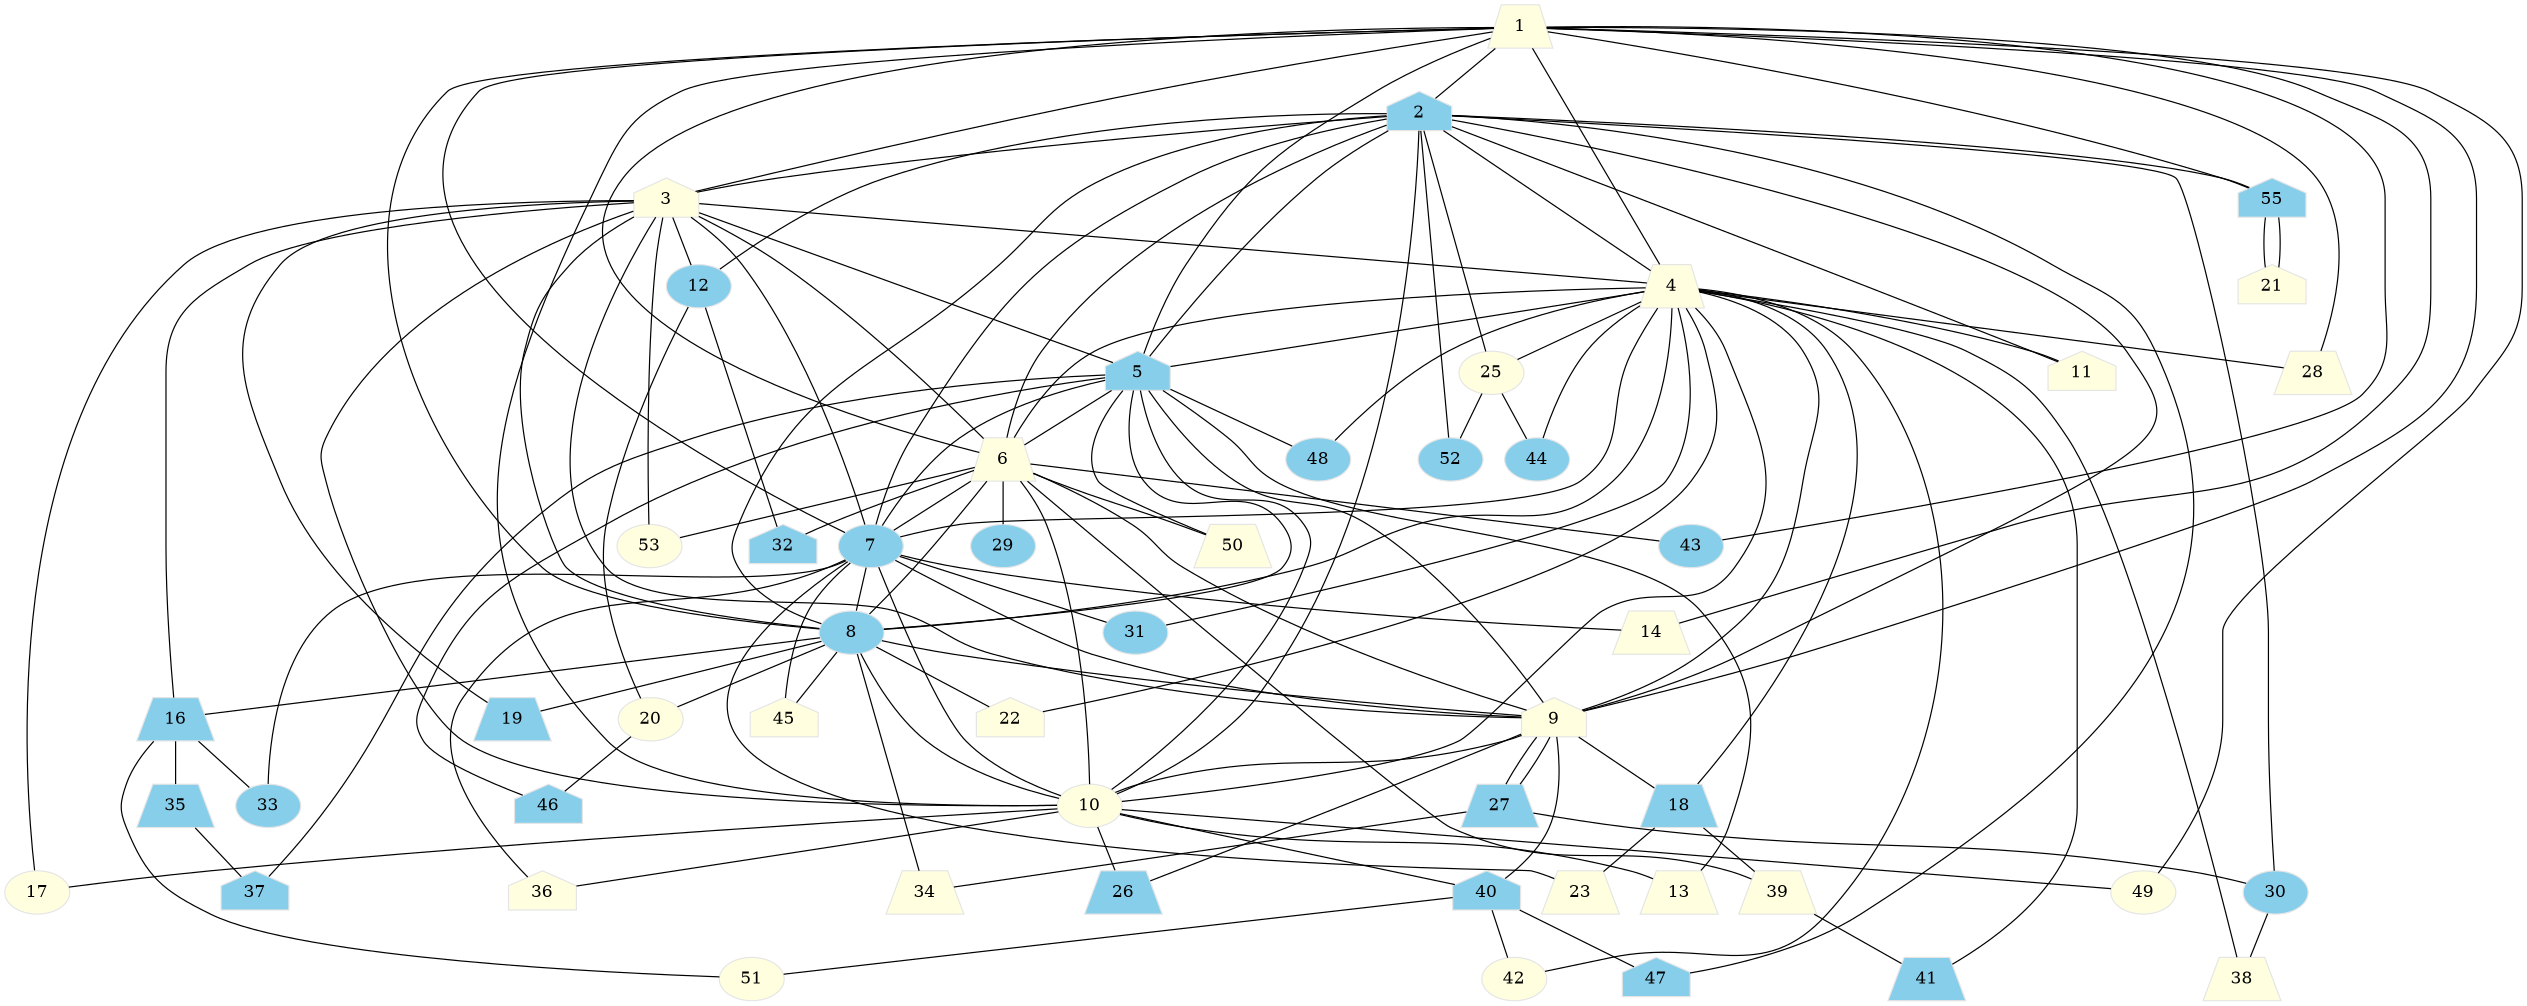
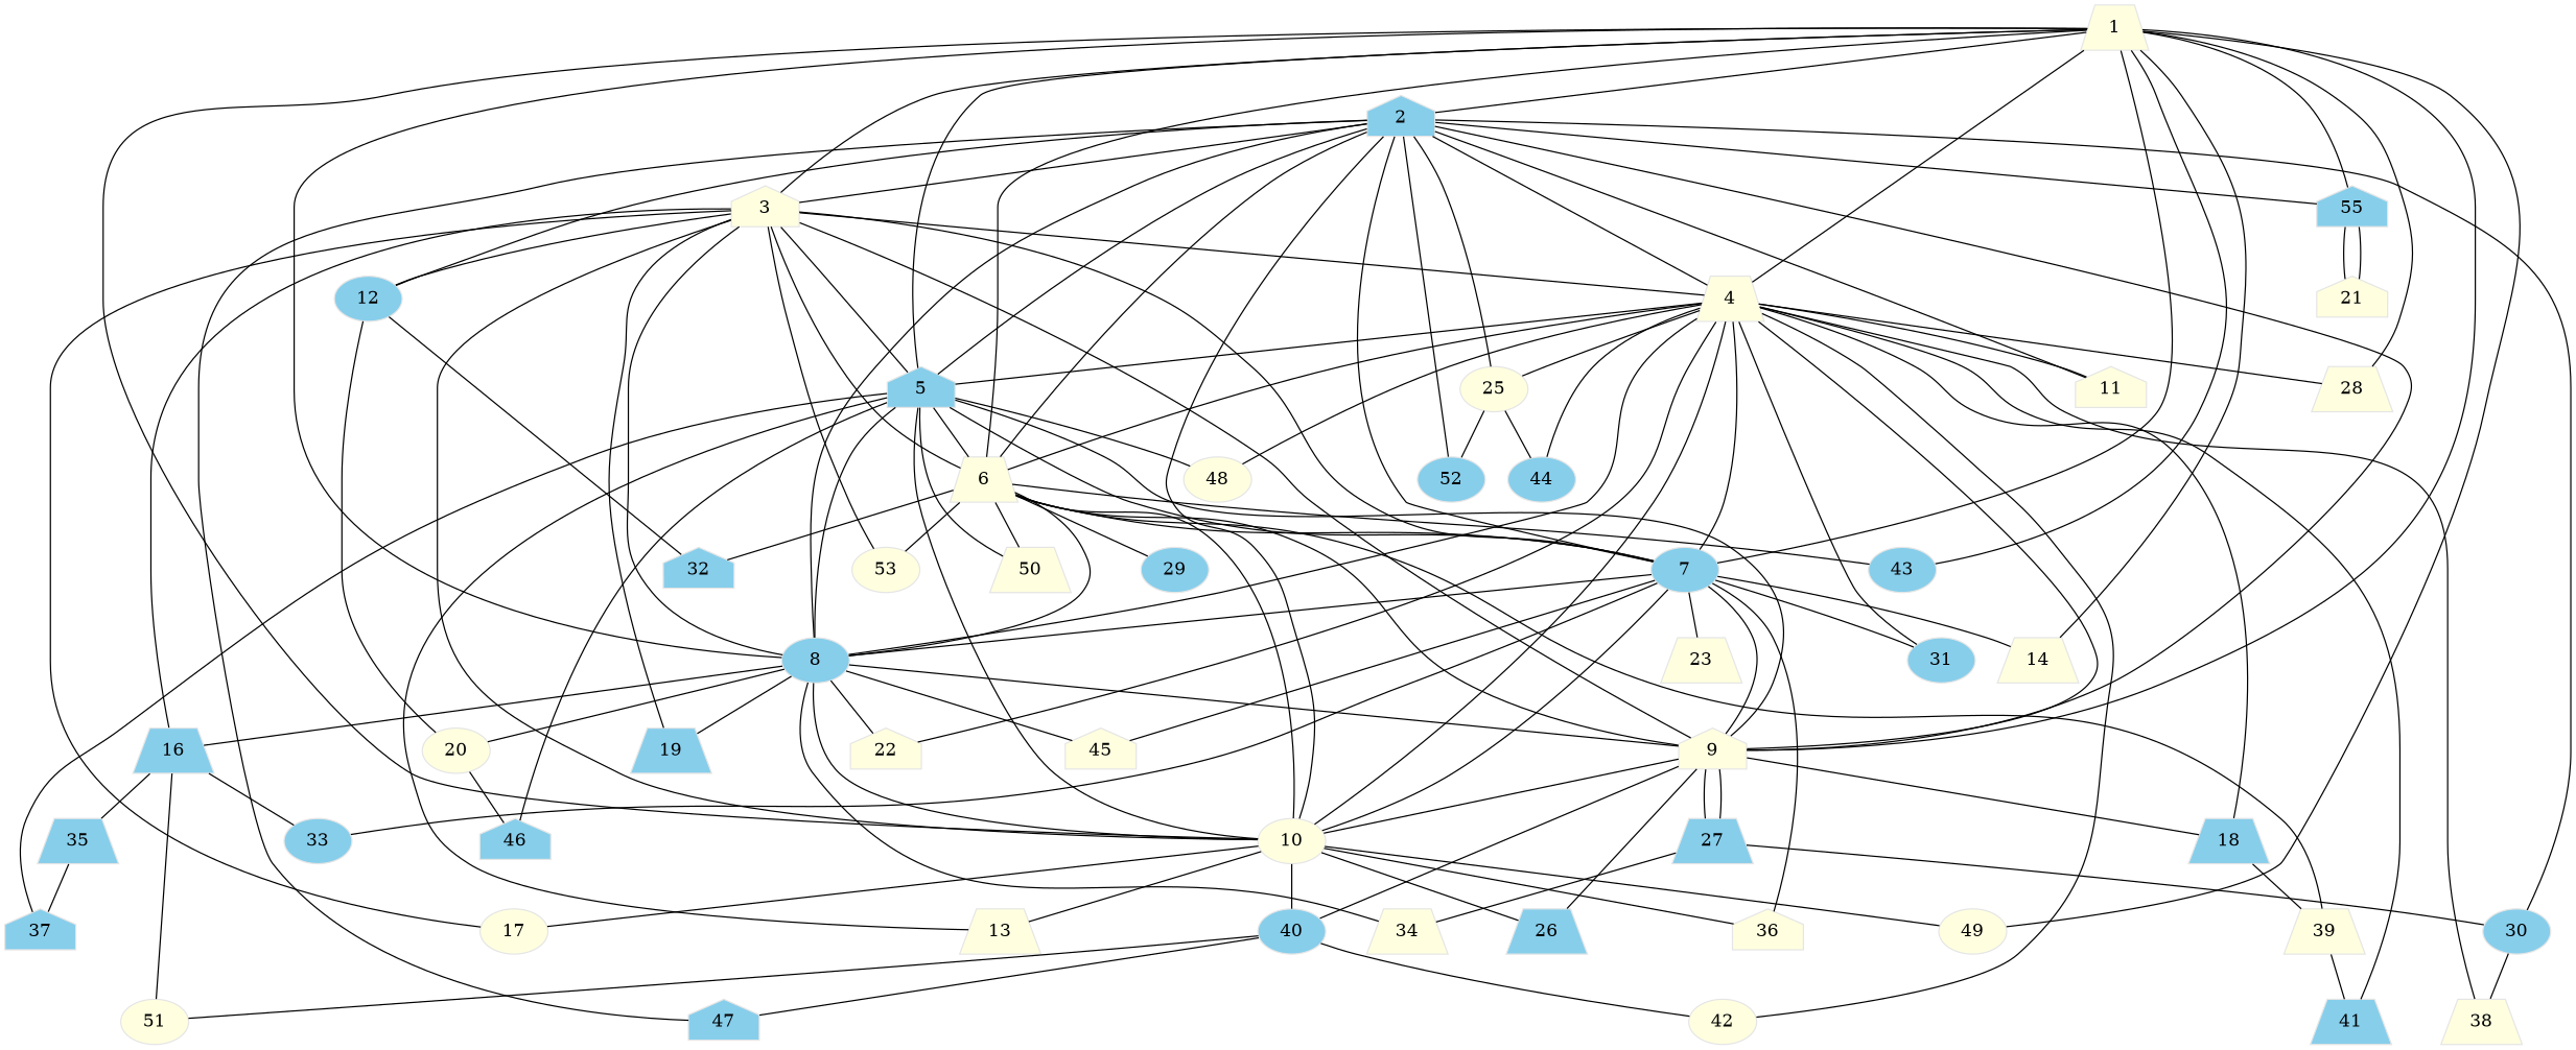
  graph {
    node [color=gray90 fillcolor=lightyellow shape=ellipse style=filled]
    1 [shape=trapezium]
    2 [fillcolor=skyblue shape=house]
    3 [shape=house]
    4 [shape=trapezium]
    5 [fillcolor=skyblue shape=house]
    6 [shape=trapezium]
    7 [fillcolor=skyblue]
    8 [fillcolor=skyblue]
    9 [shape=house]
    10
    14 [shape=trapezium]
    n12 [fillcolor=skyblue label=55 shape=house]
    28 [shape=trapezium]
    43 [fillcolor=skyblue]
    49
    11 [shape=house]
    12 [fillcolor=skyblue]
    25
    30 [fillcolor=skyblue]
    47 [fillcolor=skyblue shape=house]
    52 [fillcolor=skyblue]
    16 [fillcolor=skyblue shape=trapezium]
    17
    19 [fillcolor=skyblue shape=trapezium]
    53
    18 [fillcolor=skyblue shape=trapezium]
    22 [shape=house]
    31 [fillcolor=skyblue]
    38 [shape=trapezium]
    41 [fillcolor=skyblue shape=trapezium]
    42
    44 [fillcolor=skyblue]
-   48 [fillcolor=skyblue]
+   48
    13 [shape=trapezium]
    37 [fillcolor=skyblue shape=house]
    46 [fillcolor=skyblue shape=house]
    50 [shape=trapezium]
    29 [fillcolor=skyblue]
    39 [shape=trapezium]
    32 [fillcolor=skyblue shape=house]
    23 [shape=trapezium]
    33 [fillcolor=skyblue]
    36 [shape=house]
    45 [shape=house]
    20
    34 [shape=trapezium]
    26 [fillcolor=skyblue shape=trapezium]
    27 [fillcolor=skyblue shape=trapezium]
-   40 [fillcolor=skyblue shape=house]
+   40 [fillcolor=skyblue]
    21 [shape=house]
    35 [fillcolor=skyblue shape=trapezium]
    51
    1 -- 2
    1 -- 3
    1 -- 4
    1 -- 5
    1 -- 6
    1 -- 7
    1 -- 8
    1 -- 9
    1 -- 10
    1 -- 14
    1 -- n12
    1 -- 28
    1 -- 43
    1 -- 49
    2 -- 3
    2 -- 4
    2 -- 5
    2 -- 6
    2 -- 7
    2 -- 8
    2 -- 9
    2 -- 10
    2 -- n12
    2 -- 11
    2 -- 12
    2 -- 25
    2 -- 30
    2 -- 47
    2 -- 52
    3 -- 4
    3 -- 5
    3 -- 6
    3 -- 7
    3 -- 8
    3 -- 9
    3 -- 10
    3 -- 12
    3 -- 16
    3 -- 17
    3 -- 19
    3 -- 53
    4 -- 5
    4 -- 6
    4 -- 7
    4 -- 8
    4 -- 9
    4 -- 10
    4 -- 28
    4 -- 11
    4 -- 25
    4 -- 18
    4 -- 22
    4 -- 31
    4 -- 38
    4 -- 41
    4 -- 42
    4 -- 44
    4 -- 48
    5 -- 6
    5 -- 7
    5 -- 8
    5 -- 9
    5 -- 10
    5 -- 48
    5 -- 13
    5 -- 37
    5 -- 46
    5 -- 50
    6 -- 7
    6 -- 8
    6 -- 9
    6 -- 10
    6 -- 43
    6 -- 53
    6 -- 50
    6 -- 29
    6 -- 39
    6 -- 32
    7 -- 8
    7 -- 9
    7 -- 10
    7 -- 14
    7 -- 31
    7 -- 23
    7 -- 33
    7 -- 36
    7 -- 45
    8 -- 9
    8 -- 10
    8 -- 16
    8 -- 19
    8 -- 22
    8 -- 45
    8 -- 20
    8 -- 34
    9 -- 10
    9 -- 18
    9 -- 26
    9 -- 27
    9 -- 27
    9 -- 40
    10 -- 49
    10 -- 17
    10 -- 13
    10 -- 36
    10 -- 26
    10 -- 40
    n12 -- 21
    n12 -- 21
    12 -- 32
    12 -- 20
    25 -- 52
    25 -- 44
    30 -- 38
    16 -- 33
    16 -- 35
    16 -- 51
    18 -- 39
-   18 -- 23
    39 -- 41
    20 -- 46
    27 -- 30
    27 -- 34
    40 -- 47
    40 -- 42
    40 -- 51
    35 -- 37
  }
